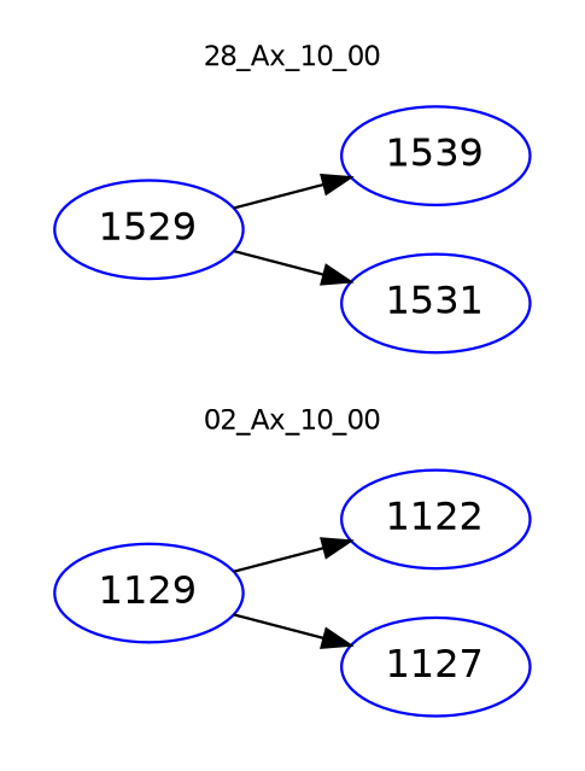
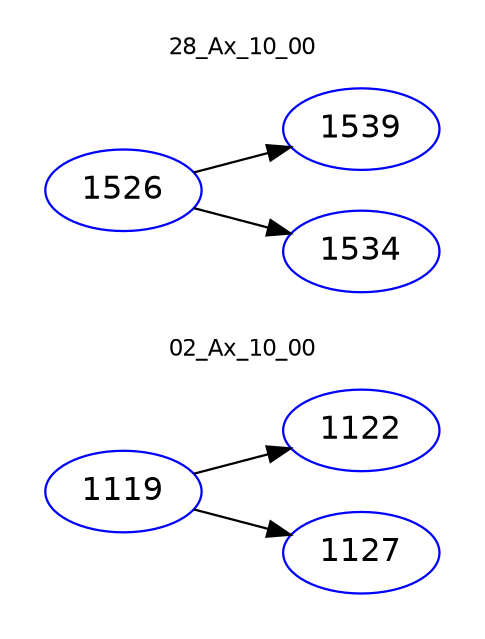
  digraph {
    fontname="DejaVu Sans"
    rankdir=LR
    node [color=blue fontname="DejaVu Sans"]
    edge [color=black fontname="DejaVu Sans"]
-   n1 [label=1129]
+   n1 [label=1119]
    n2 [label=1127]
    n3 [label=1122]
-   n4 [label=1529]
-   n5 [label=1531]
+   n4 [label=1526]
+   n5 [label=1534]
    n6 [label=1539]
    subgraph cluster_1 {
      color=white
      fontsize=10
      label="02_Ax_10_00"
      n1
      n2
      n3
    }
    subgraph cluster_2 {
      color=white
      fontsize=10
      label="28_Ax_10_00"
      n4
      n5
      n6
    }
    n1 -> n2
    n1 -> n3
    n4 -> n5
    n4 -> n6
  }
